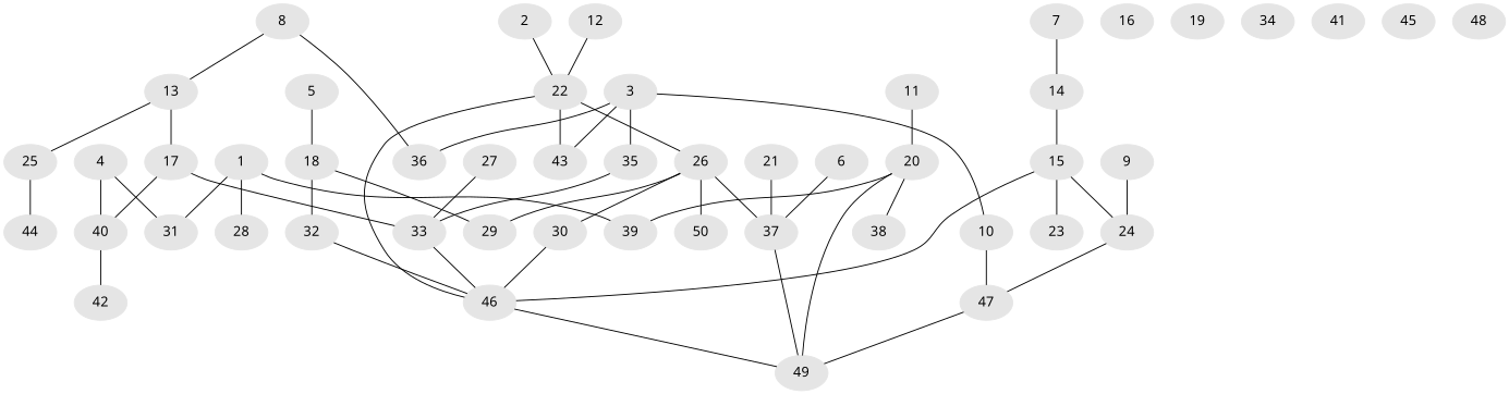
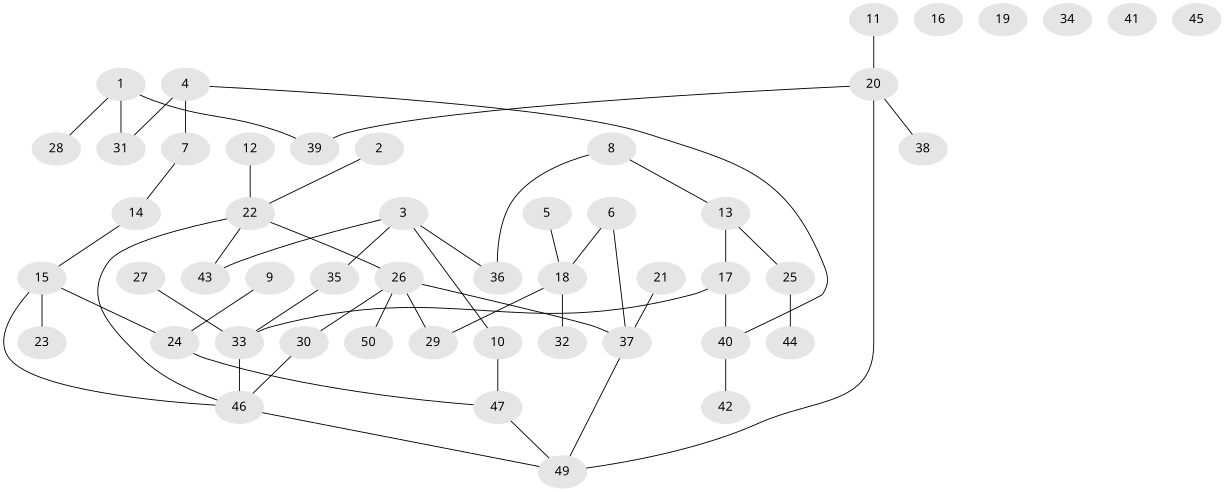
  graph {
    fontname="Noto Sans"
    node [color=gray90 fontname="Noto Sans" style=filled]
    edge [fontname="Noto Sans"]
    1
    28
    31
    39
    2
    22
    43
    46
    26
    3
    10
    35
    36
    47
    33
    4
    7
    40
    14
    42
    5
    18
    29
    32
    6
    37
    49
    15
    8
    13
    17
    25
    9
    24
    11
    20
    38
    12
    44
    23
    16
    19
    21
    30
    50
    27
    34
    41
    45
-   48
    1 -- 28
    1 -- 31
    1 -- 39
    2 -- 22
    22 -- 43
    22 -- 46
    22 -- 26
    46 -- 49
    26 -- 29
    26 -- 37
    26 -- 30
    26 -- 50
    3 -- 43
    3 -- 10
    3 -- 35
    3 -- 36
    10 -- 47
    35 -- 33
    47 -- 49
    33 -- 46
    4 -- 31
+   4 -- 7
    4 -- 40
    7 -- 14
    40 -- 42
    14 -- 15
    5 -- 18
    18 -- 29
    18 -- 32
-   32 -- 46
+   6 -- 18
    6 -- 37
    37 -- 49
    15 -- 46
    15 -- 24
    15 -- 23
    8 -- 36
    8 -- 13
    13 -- 17
    13 -- 25
    17 -- 33
    17 -- 40
    25 -- 44
    9 -- 24
    24 -- 47
    11 -- 20
    20 -- 39
    20 -- 49
    20 -- 38
    12 -- 22
    21 -- 37
    30 -- 46
    27 -- 33
  }
